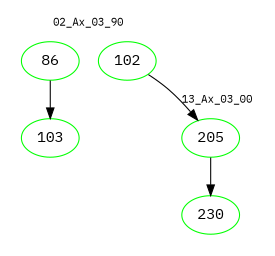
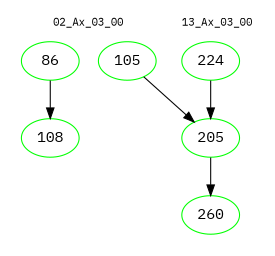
  digraph {
    fontname="IBM Plex Mono"
    node [color=green fontname="IBM Plex Mono"]
    edge [color=black fontname="IBM Plex Mono"]
-   n1 [label=102]
+   n1 [label=105]
    n2 [label=86]
-   n3 [label=103]
+   n3 [label=108]
+   n4 [label=224]
    n5 [label=205]
-   n6 [label=230]
+   n6 [label=260]
    subgraph cluster_1 {
      color=white
      fontsize=10
-     label="02_Ax_03_90"
+     label="02_Ax_03_00"
      n1
      n2
      n3
    }
    subgraph cluster_2 {
      color=white
      fontsize=10
      label="13_Ax_03_00"
+     n4
      n5
      n6
    }
    n1 -> n5
    n2 -> n3
+   n4 -> n5
    n5 -> n6
  }
